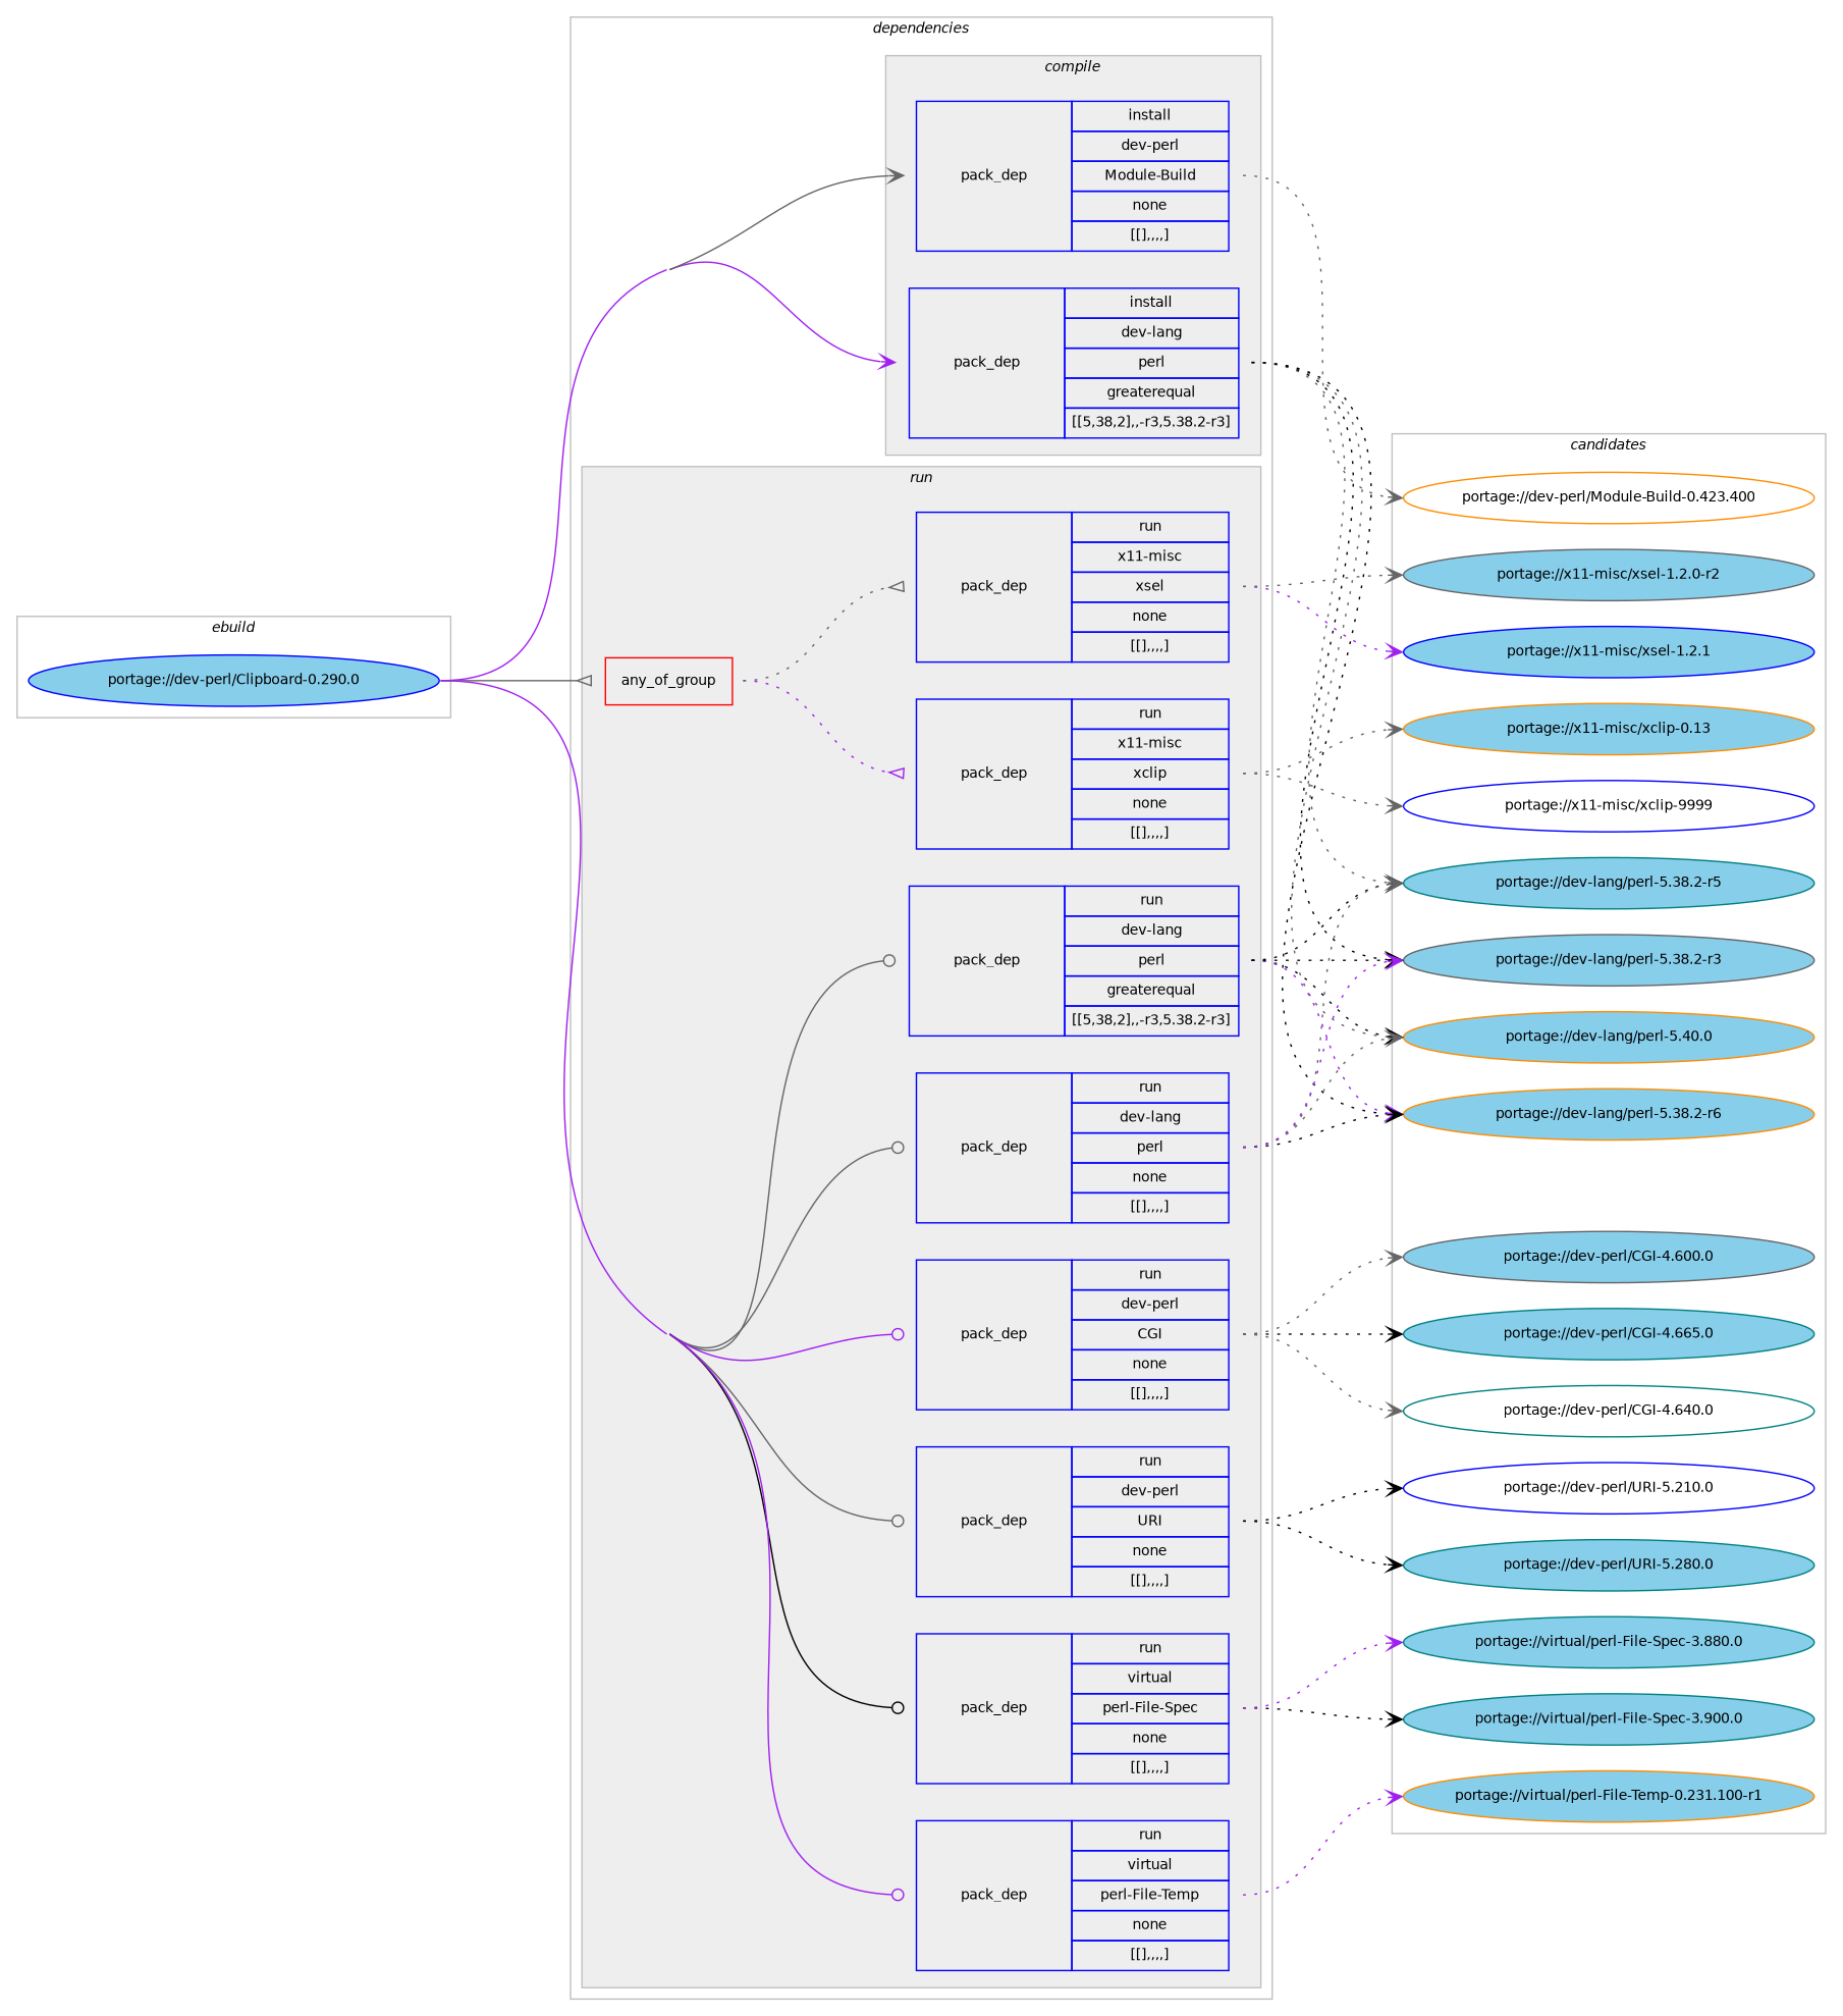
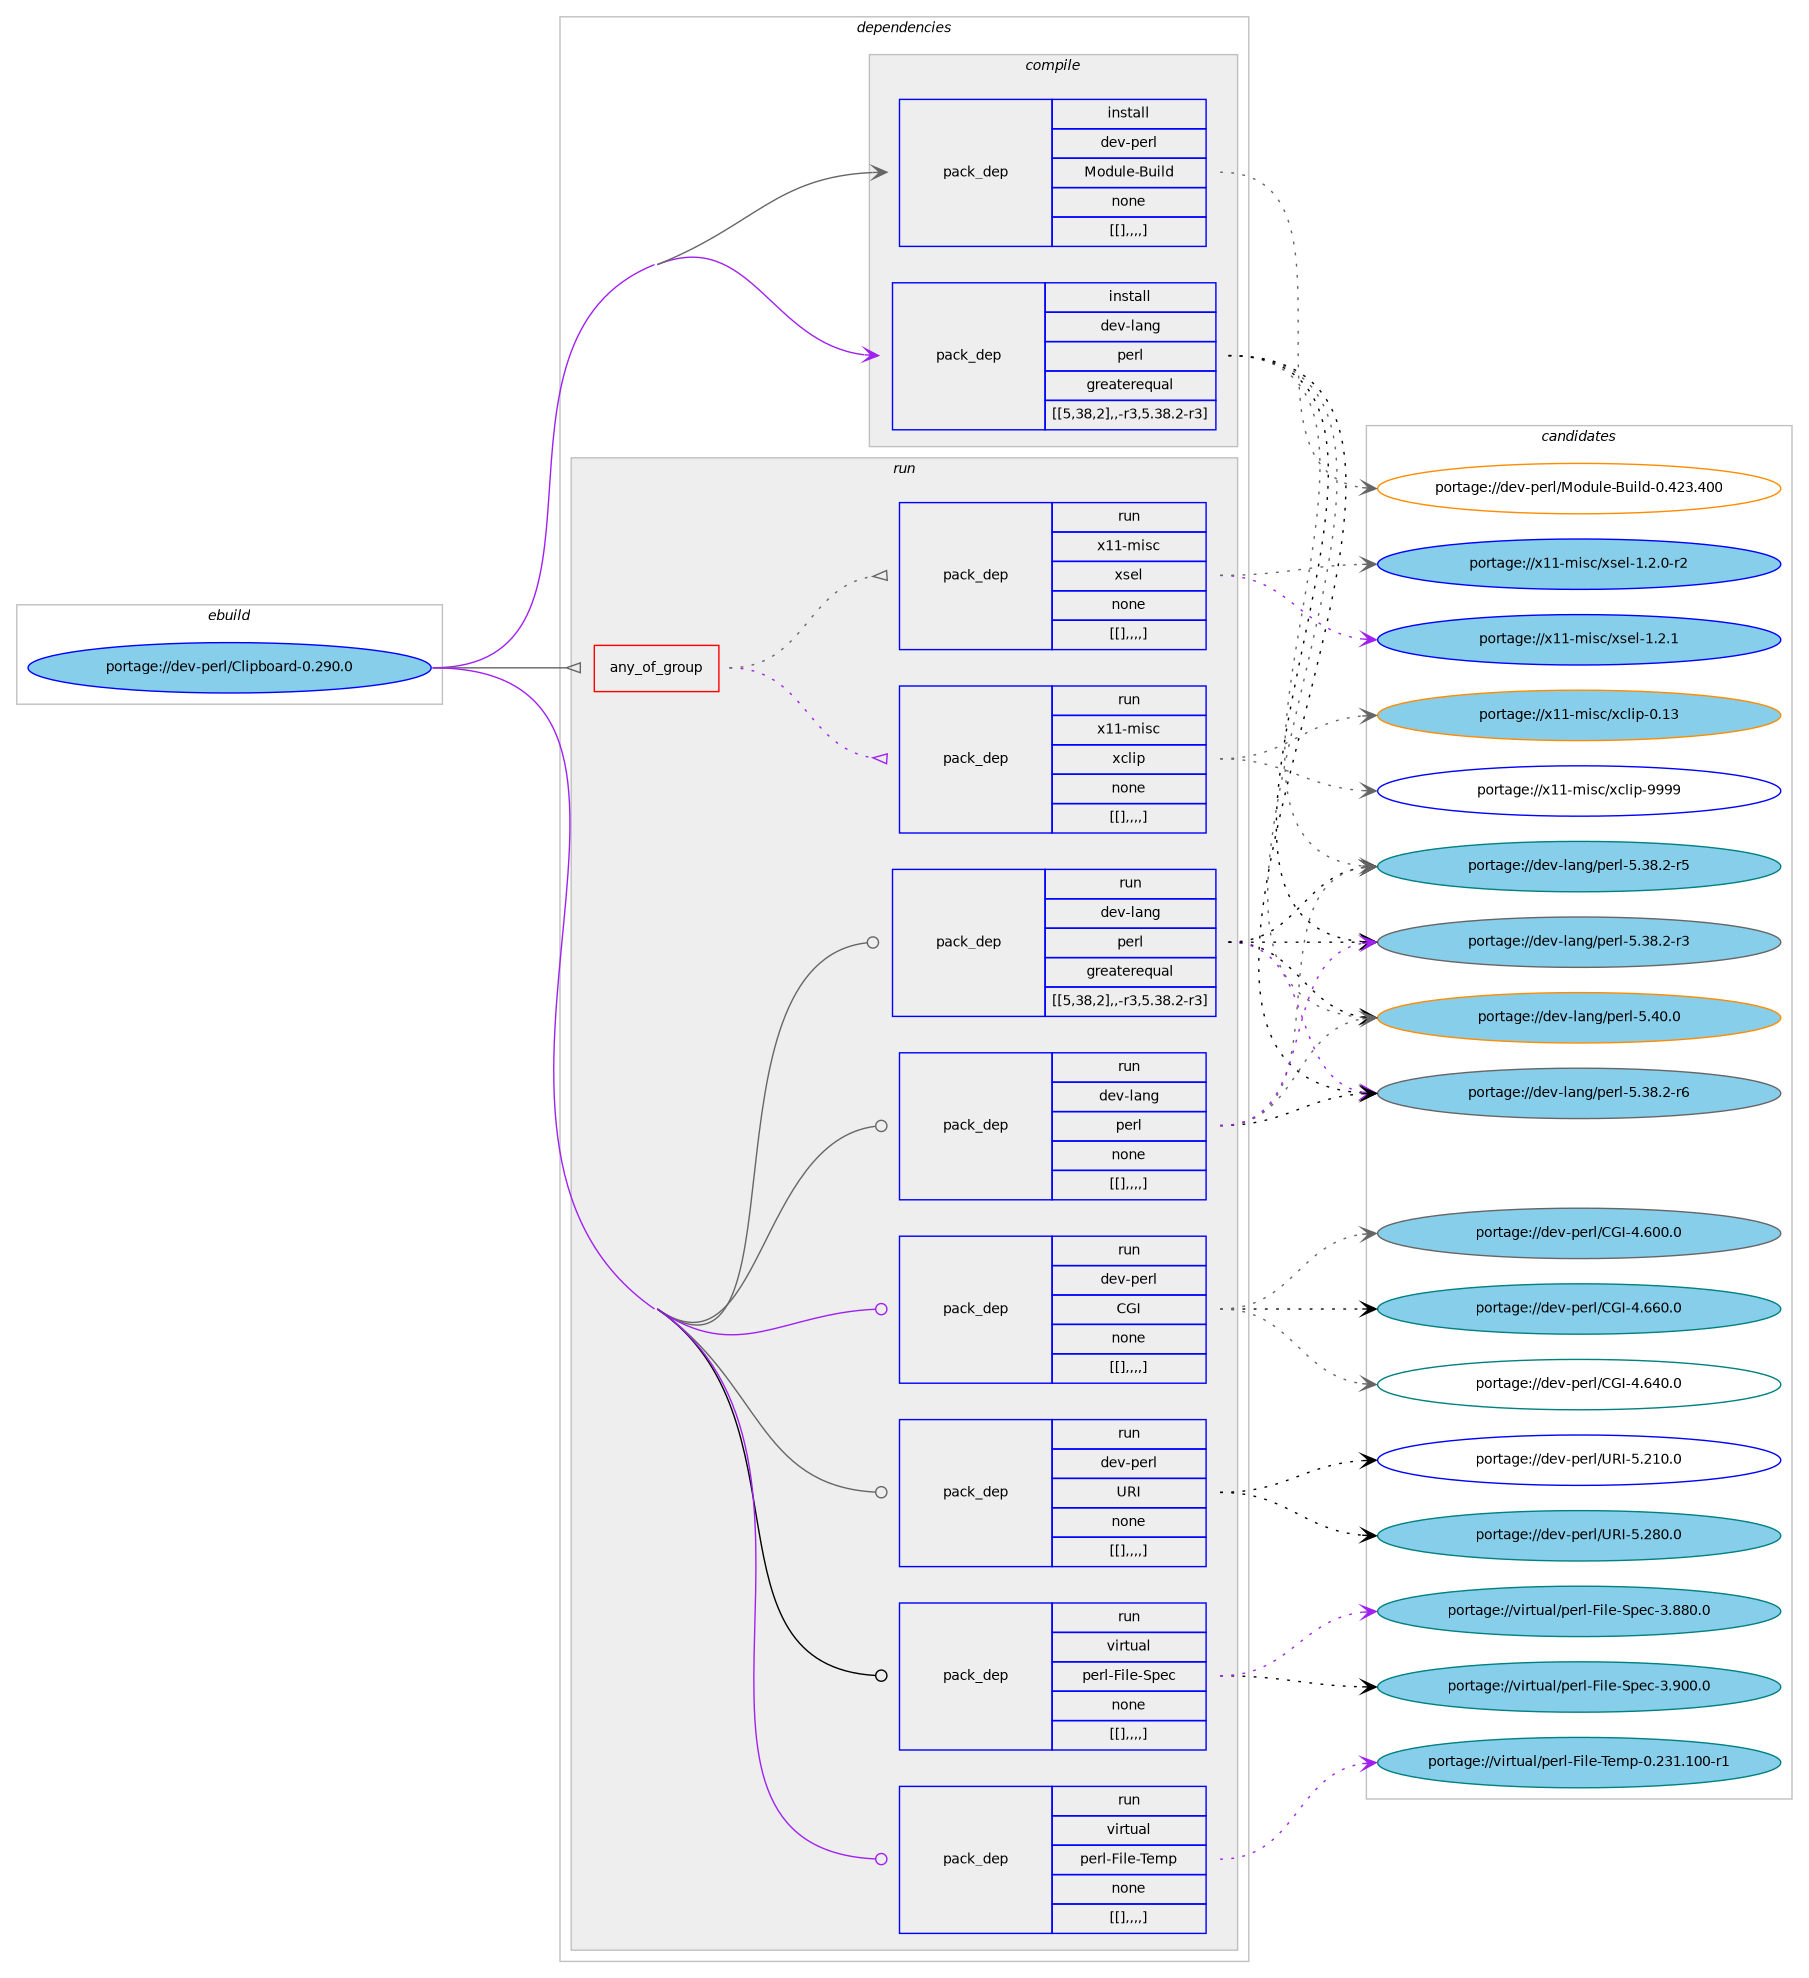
  digraph {
    compound=true
    concentrate=true
    fontname=Helvetica
    fontsize=10
    newrank=true
    rankdir=LR
    ranksep=1.5
    node [color=blue fillcolor=skyblue fontname=Helvetica fontsize=10 style=filled]
    edge [arrowhead=vee color=gray40 headport=w style=dotted tailport=e weight=100]
    n1 [label="portage://dev-perl/Clipboard-0.290.0" width=4]
    n2 [label=<<TABLE BORDER="0" CELLBORDER="1" CELLSPACING="0" CELLPADDING="4" WIDTH="220"><TR><TD ROWSPAN="6" CELLPADDING="30">pack_dep</TD></TR><TR><TD WIDTH="110">install</TD></TR><TR><TD>dev-lang</TD></TR><TR><TD>perl</TD></TR><TR><TD>greaterequal</TD></TR><TR><TD>[[5,38,2],,-r3,5.38.2-r3]</TD></TR></TABLE>> shape=none fillcolor="" style=""]
    n3 [label=<<TABLE BORDER="0" CELLBORDER="1" CELLSPACING="0" CELLPADDING="4" WIDTH="220"><TR><TD ROWSPAN="6" CELLPADDING="30">pack_dep</TD></TR><TR><TD WIDTH="110">install</TD></TR><TR><TD>dev-perl</TD></TR><TR><TD>Module-Build</TD></TR><TR><TD>none</TD></TR><TR><TD>[[],,,,]</TD></TR></TABLE>> shape=none fillcolor="" style=""]
    n4 [label=<<TABLE BORDER="0" CELLBORDER="1" CELLSPACING="0" CELLPADDING="4" WIDTH="220"><TR><TD ROWSPAN="6" CELLPADDING="30">pack_dep</TD></TR><TR><TD WIDTH="110">run</TD></TR><TR><TD>x11-misc</TD></TR><TR><TD>xclip</TD></TR><TR><TD>none</TD></TR><TR><TD>[[],,,,]</TD></TR></TABLE>> shape=none fillcolor="" style=""]
    n5 [label=<<TABLE BORDER="0" CELLBORDER="1" CELLSPACING="0" CELLPADDING="4" WIDTH="220"><TR><TD ROWSPAN="6" CELLPADDING="30">pack_dep</TD></TR><TR><TD WIDTH="110">run</TD></TR><TR><TD>x11-misc</TD></TR><TR><TD>xsel</TD></TR><TR><TD>none</TD></TR><TR><TD>[[],,,,]</TD></TR></TABLE>> shape=none fillcolor="" style=""]
    n6 [color=red label=<<TABLE BORDER="0" CELLBORDER="1" CELLSPACING="0" CELLPADDING="4"><TR><TD CELLPADDING="10">any_of_group</TD></TR></TABLE>> shape=none fillcolor="" style=""]
    n7 [label=<<TABLE BORDER="0" CELLBORDER="1" CELLSPACING="0" CELLPADDING="4" WIDTH="220"><TR><TD ROWSPAN="6" CELLPADDING="30">pack_dep</TD></TR><TR><TD WIDTH="110">run</TD></TR><TR><TD>dev-lang</TD></TR><TR><TD>perl</TD></TR><TR><TD>greaterequal</TD></TR><TR><TD>[[5,38,2],,-r3,5.38.2-r3]</TD></TR></TABLE>> shape=none fillcolor="" style=""]
    n8 [label=<<TABLE BORDER="0" CELLBORDER="1" CELLSPACING="0" CELLPADDING="4" WIDTH="220"><TR><TD ROWSPAN="6" CELLPADDING="30">pack_dep</TD></TR><TR><TD WIDTH="110">run</TD></TR><TR><TD>dev-lang</TD></TR><TR><TD>perl</TD></TR><TR><TD>none</TD></TR><TR><TD>[[],,,,]</TD></TR></TABLE>> shape=none fillcolor="" style=""]
    n9 [label=<<TABLE BORDER="0" CELLBORDER="1" CELLSPACING="0" CELLPADDING="4" WIDTH="220"><TR><TD ROWSPAN="6" CELLPADDING="30">pack_dep</TD></TR><TR><TD WIDTH="110">run</TD></TR><TR><TD>dev-perl</TD></TR><TR><TD>CGI</TD></TR><TR><TD>none</TD></TR><TR><TD>[[],,,,]</TD></TR></TABLE>> shape=none fillcolor="" style=""]
    n10 [label=<<TABLE BORDER="0" CELLBORDER="1" CELLSPACING="0" CELLPADDING="4" WIDTH="220"><TR><TD ROWSPAN="6" CELLPADDING="30">pack_dep</TD></TR><TR><TD WIDTH="110">run</TD></TR><TR><TD>dev-perl</TD></TR><TR><TD>URI</TD></TR><TR><TD>none</TD></TR><TR><TD>[[],,,,]</TD></TR></TABLE>> shape=none fillcolor="" style=""]
    n11 [label=<<TABLE BORDER="0" CELLBORDER="1" CELLSPACING="0" CELLPADDING="4" WIDTH="220"><TR><TD ROWSPAN="6" CELLPADDING="30">pack_dep</TD></TR><TR><TD WIDTH="110">run</TD></TR><TR><TD>virtual</TD></TR><TR><TD>perl-File-Spec</TD></TR><TR><TD>none</TD></TR><TR><TD>[[],,,,]</TD></TR></TABLE>> shape=none fillcolor="" style=""]
    n12 [label=<<TABLE BORDER="0" CELLBORDER="1" CELLSPACING="0" CELLPADDING="4" WIDTH="220"><TR><TD ROWSPAN="6" CELLPADDING="30">pack_dep</TD></TR><TR><TD WIDTH="110">run</TD></TR><TR><TD>virtual</TD></TR><TR><TD>perl-File-Temp</TD></TR><TR><TD>none</TD></TR><TR><TD>[[],,,,]</TD></TR></TABLE>> shape=none fillcolor="" style=""]
    n13 [color=darkorange label="portage://dev-lang/perl-5.40.0" width=4]
-   n14 [color=darkorange label="portage://dev-lang/perl-5.38.2-r6" width=4]
+   n14 [color=gray40 label="portage://dev-lang/perl-5.38.2-r6" width=4]
    n15 [color=teal label="portage://dev-lang/perl-5.38.2-r5" width=4]
    n16 [color=gray40 label="portage://dev-lang/perl-5.38.2-r3" width=4]
    n17 [color=darkorange fillcolor=white label="portage://dev-perl/Module-Build-0.423.400" width=4]
    n18 [fillcolor=white label="portage://x11-misc/xclip-9999" width=4]
    n19 [color=darkorange label="portage://x11-misc/xclip-0.13" width=4]
    n20 [label="portage://x11-misc/xsel-1.2.1" width=4]
-   n21 [color=gray40 label="portage://x11-misc/xsel-1.2.0-r2" width=4]
-   n22 [color=teal label="portage://dev-perl/CGI-4.665.0" width=4]
+   n21 [label="portage://x11-misc/xsel-1.2.0-r2" width=4]
+   n22 [color=teal label="portage://dev-perl/CGI-4.660.0" width=4]
    n23 [color=teal fillcolor=white label="portage://dev-perl/CGI-4.640.0" width=4]
    n24 [color=gray40 label="portage://dev-perl/CGI-4.600.0" width=4]
    n25 [color=teal label="portage://dev-perl/URI-5.280.0" width=4]
    n26 [fillcolor=white label="portage://dev-perl/URI-5.210.0" width=4]
    n27 [color=teal label="portage://virtual/perl-File-Spec-3.900.0" width=4]
    n28 [color=teal label="portage://virtual/perl-File-Spec-3.880.0" width=4]
-   n29 [color=darkorange label="portage://virtual/perl-File-Temp-0.231.100-r1" width=4]
+   n29 [color=teal label="portage://virtual/perl-File-Temp-0.231.100-r1" width=4]
    subgraph cluster_1 {
      color=gray
      label=<<i>ebuild</i>>
      n1
    }
    subgraph cluster_2 {
      color=gray
      label=<<i>dependencies</i>>
      subgraph cluster_3 {
        color=gray
        fillcolor="#eeeeee"
        label=<<i>compile</i>>
        style=filled
        subgraph sub_4 {
          color=gray
          fillcolor="#eeeeee"
          label=<<i>compile</i>>
          style=filled
          n2
        }
        subgraph sub_5 {
          color=gray
          fillcolor="#eeeeee"
          label=<<i>compile</i>>
          style=filled
          n3
        }
      }
      subgraph cluster_6 {
        color=gray
        fillcolor="#eeeeee"
        label=<<i>compile and run</i>>
        style=filled
      }
      subgraph cluster_7 {
        color=gray
        fillcolor="#eeeeee"
        label=<<i>run</i>>
        style=filled
        subgraph sub_8 {
          color=gray
          fillcolor="#eeeeee"
          label=<<i>run</i>>
          style=filled
          n6
          subgraph sub_9 {
            color=gray
            fillcolor="#eeeeee"
            label=<<i>run</i>>
            style=filled
            n4
          }
          subgraph sub_10 {
            color=gray
            fillcolor="#eeeeee"
            label=<<i>run</i>>
            style=filled
            n5
          }
        }
        subgraph sub_11 {
          color=gray
          fillcolor="#eeeeee"
          label=<<i>run</i>>
          style=filled
          n7
        }
        subgraph sub_12 {
          color=gray
          fillcolor="#eeeeee"
          label=<<i>run</i>>
          style=filled
          n8
        }
        subgraph sub_13 {
          color=gray
          fillcolor="#eeeeee"
          label=<<i>run</i>>
          style=filled
          n9
        }
        subgraph sub_14 {
          color=gray
          fillcolor="#eeeeee"
          label=<<i>run</i>>
          style=filled
          n10
        }
        subgraph sub_15 {
          color=gray
          fillcolor="#eeeeee"
          label=<<i>run</i>>
          style=filled
          n11
        }
        subgraph sub_16 {
          color=gray
          fillcolor="#eeeeee"
          label=<<i>run</i>>
          style=filled
          n12
        }
      }
    }
    subgraph cluster_17 {
      color=gray
      label=<<i>candidates</i>>
      rank=same
      subgraph sub_18 {
        color=black
        label=<<i>candidates</i>>
        nodesep=1
        rank=same
        n13
        n14
        n15
        n16
      }
      subgraph sub_19 {
        color=black
        label=<<i>candidates</i>>
        nodesep=1
        rank=same
        n17
      }
      subgraph sub_20 {
        color=black
        label=<<i>candidates</i>>
        nodesep=1
        rank=same
        n18
        n19
      }
      subgraph sub_21 {
        color=black
        label=<<i>candidates</i>>
        nodesep=1
        rank=same
        n20
        n21
      }
      subgraph sub_22 {
        color=black
        label=<<i>candidates</i>>
        nodesep=1
        rank=same
        n13
        n14
        n15
        n16
      }
      subgraph sub_23 {
        color=black
        label=<<i>candidates</i>>
        nodesep=1
        rank=same
        n13
        n14
        n15
        n16
      }
      subgraph sub_24 {
        color=black
        label=<<i>candidates</i>>
        nodesep=1
        rank=same
        n22
        n23
        n24
      }
      subgraph sub_25 {
        color=black
        label=<<i>candidates</i>>
        nodesep=1
        rank=same
        n25
        n26
      }
      subgraph sub_26 {
        color=black
        label=<<i>candidates</i>>
        nodesep=1
        rank=same
        n27
        n28
      }
      subgraph sub_27 {
        color=black
        label=<<i>candidates</i>>
        nodesep=1
        rank=same
        n29
      }
    }
    n1 -> n2 [color=purple style=solid weight=20]
    n1 -> n3 [style=solid weight=20]
    n1 -> n6 [arrowhead=oinv style=solid weight=20]
    n1 -> n7 [arrowhead=odot style=solid weight=20]
    n1 -> n8 [arrowhead=odot style=solid weight=20]
    n1 -> n9 [arrowhead=odot color=purple style=solid weight=20]
    n1 -> n10 [arrowhead=odot style=solid weight=20]
    n1 -> n11 [arrowhead=odot color=black style=solid weight=20]
    n1 -> n12 [arrowhead=odot color=purple style=solid weight=20]
    n2 -> n13
    n2 -> n14 [color=black]
    n2 -> n15
    n2 -> n16 [color=black]
    n3 -> n17
    n4 -> n18
    n4 -> n19
    n5 -> n20 [color=purple]
    n5 -> n21
    n6 -> n4 [arrowhead=oinv color=purple weight=20]
    n6 -> n5 [arrowhead=oinv weight=20]
    n7 -> n13 [color=black]
    n7 -> n14 [color=purple]
    n7 -> n15 [color=black]
    n7 -> n16 [color=black]
    n8 -> n13
    n8 -> n14 [color=black]
    n8 -> n15
    n8 -> n16 [color=purple]
    n9 -> n22 [color=black]
    n9 -> n23
    n9 -> n24
    n10 -> n25 [color=black]
    n10 -> n26 [color=black]
    n11 -> n27 [color=black]
    n11 -> n28 [color=purple]
    n12 -> n29 [color=purple]
  }
